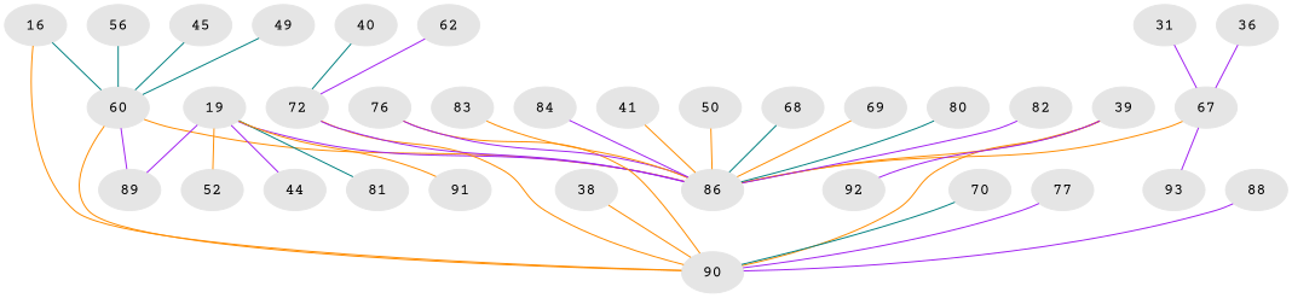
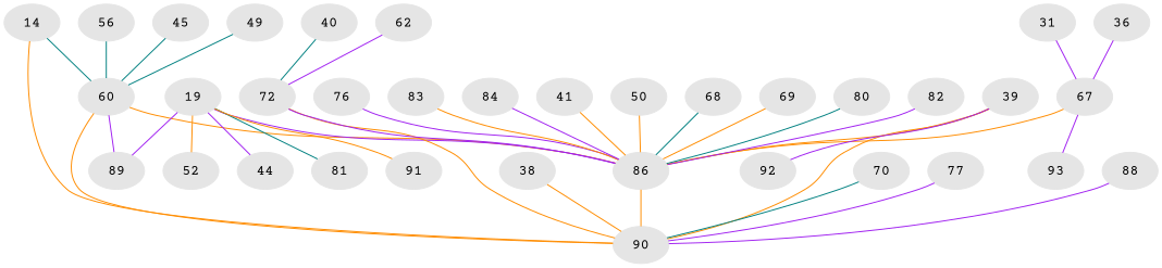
  graph {
    fontname="Courier Prime"
    node [color=gray90 fontname="Courier Prime" style=filled]
    edge [color=darkorange fontname="Courier Prime"]
-   16 [super="+14"]
+   16 [super="+14" label=14]
    60 [super="+46+15"]
    90 [super="+85+12"]
    86 [super="+65+30+34+61+64"]
    89 [super="+42"]
    19 [super="+18"]
    44
    52
    81 [super="+66"]
    91
    67 [super="+7+26"]
    93 [super="+79"]
    31
    36
    38
    39 [super="+33+10"]
    92
    40 [super="+29"]
    72 [super="+21"]
    41
    45
    49
    50
    56
    62
    68
    69
    70 [super="+23"]
    n29 [label=76]
    77 [super="+43"]
    80
    82
    83
    84
    88
    16 -- 60 [color=teal weight=5]
    16 -- 90
    60 -- 90
    60 -- 86 [weight=3]
    60 -- 89 [color=purple]
-   n29 -- 90 [weight=2]
+   86 -- 90 [weight=2]
    19 -- 86 [color=purple weight=5]
    19 -- 89 [color=purple]
    19 -- 44 [color=purple]
    19 -- 52
    19 -- 81 [color=teal]
    19 -- 91
    67 -- 86 [weight=4]
    67 -- 93 [color=purple]
    31 -- 67 [color=purple]
    36 -- 67 [color=purple]
    38 -- 90
    39 -- 90 [weight=7]
    39 -- 86 [weight=2]
    39 -- 92 [color=purple weight=2]
    40 -- 72 [color=teal]
    72 -- 90 [weight=4]
    72 -- 86 [color=purple]
    41 -- 86
    45 -- 60 [color=teal]
    49 -- 60 [color=teal]
    50 -- 86
    56 -- 60 [color=teal]
    62 -- 72 [color=purple]
    68 -- 86 [color=teal]
    69 -- 86
    70 -- 90 [color=teal]
    n29 -- 86 [color=purple]
    77 -- 90 [color=purple]
    80 -- 86 [color=teal]
    82 -- 86 [color=purple]
    83 -- 86
    84 -- 86 [color=purple]
    88 -- 90 [color=purple]
  }
